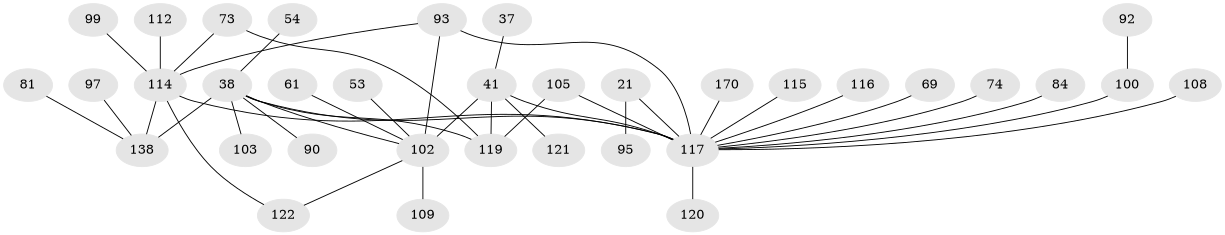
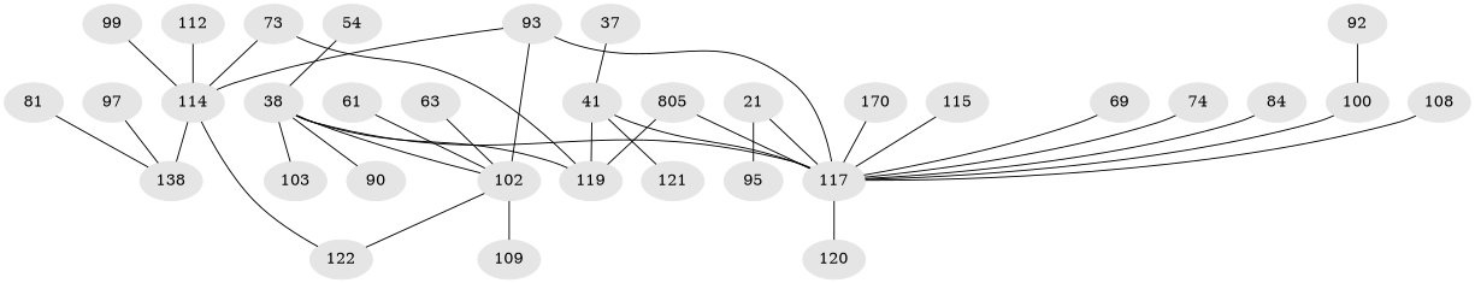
  graph {
    node [color=gray90 style=filled]
    21 [super="+12"]
    95
    117 [super="+104+62+77+7+113"]
    120 [super="+43+44+71"]
    41 [super="+9"]
    102 [super="+52+91+19+64+66"]
    119 [super="+55+17"]
    121 [super="+107+111"]
    37
    109
    122 [super="+49+59"]
    n12 [label=54 super="+57"]
    n13 [label=38 super="+23+82+80+53"]
    n14 [label=138 super="+6+14+32+18+40+76"]
    90
    103
    61
-   63 [super="+22" label=53]
+   63 [super="+22"]
    69
    73 [super="+25"]
    114 [super="+65+28"]
    74
    81
    84
    92
    100
    93 [super="+51"]
    97
    n29 [label=99]
-   105 [super="+86+89"]
+   105 [super="+86+89" label=805]
    108
    n32 [label=170]
    112 [super="+45"]
    115 [super="+39"]
-   116 [super="+99"]
    21 -- 95
    21 -- 117 [weight=2]
    117 -- 120
    41 -- 117 [weight=3]
-   41 -- 102 [weight=4]
    41 -- 119
    41 -- 121
    102 -- 109
    102 -- 122
    37 -- 41
    n12 -- n13
    n13 -- 117
    n13 -- 102
    n13 -- 119
-   n13 -- n14 [weight=3]
    n13 -- 90
    n13 -- 103
    61 -- 102
    63 -- 102
    69 -- 117
    73 -- 119
    73 -- 114
-   114 -- 117 [weight=3]
    114 -- 122
    114 -- n14
    74 -- 117
    81 -- n14
    84 -- 117
    92 -- 100
    100 -- 117
    93 -- 117
    93 -- 102 [weight=3]
    93 -- 114
    97 -- n14
    n29 -- 114
    105 -- 117 [weight=2]
    105 -- 119 [weight=2]
    108 -- 117
    n32 -- 117
    112 -- 114
    115 -- 117
-   116 -- 117 [weight=2]
  }
